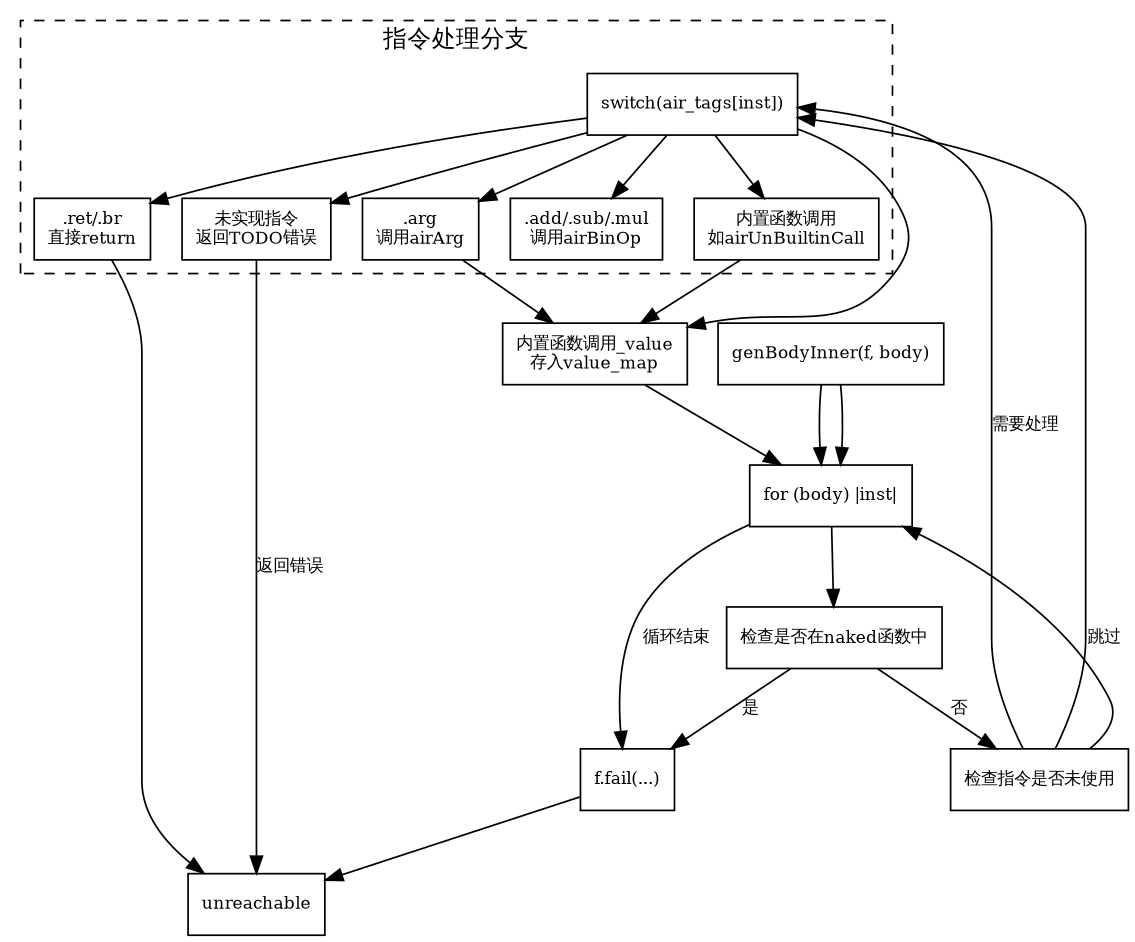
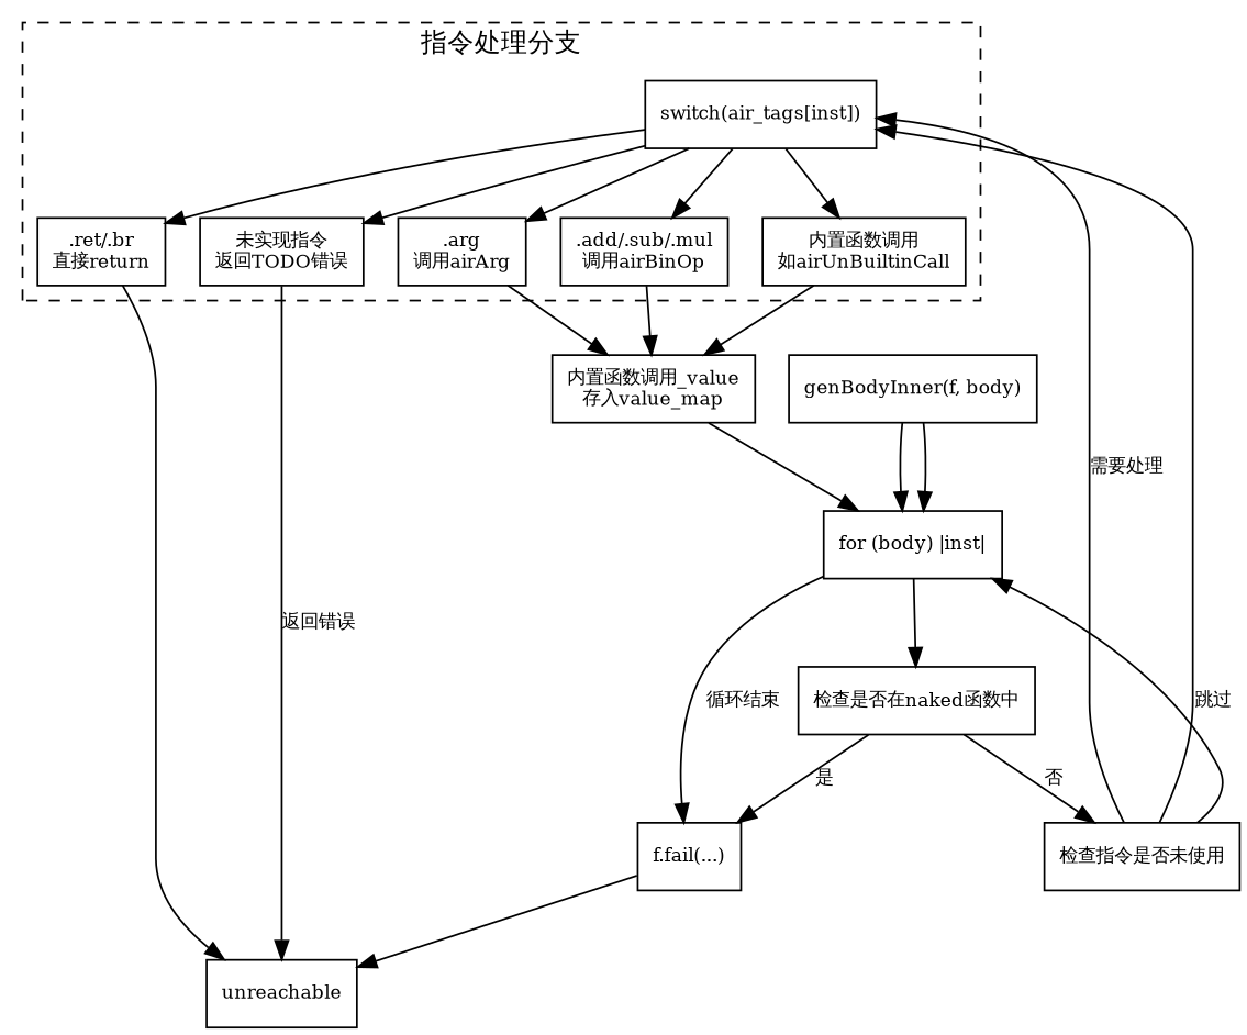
  digraph {
    fontname="DejaVu Serif"
    node [fontname="DejaVu Serif" fontsize=10 shape=rectangle]
    edge [fontname="DejaVu Serif" fontsize=10]
    n1 [label="switch(air_tags[inst])"]
    n2 [label=".arg\n调用airArg"]
    n3 [label=".add/.sub/.mul\n调用airBinOp"]
    n4 [label="内置函数调用\n如airUnBuiltinCall"]
    n5 [label=".ret/.br\n直接return"]
    n6 [label="未实现指令\n返回TODO错误"]
    n7 [label="内置函数调用_value\n存入value_map"]
    n8 [label=unreachable]
    n9 [label="genBodyInner(f, body)"]
    n10 [label="for (body) |inst|"]
    n11 [label="检查是否在naked函数中"]
    n12 [label="f.fail(...)"]
    n13 [label="检查指令是否未使用"]
    subgraph cluster_1 {
      label="指令处理分支"
      style=dashed
      n1
      n2
      n3
      n4
      n5
      n6
    }
    n1 -> n2
    n1 -> n3
    n1 -> n4
    n1 -> n5
    n1 -> n6
    n2 -> n7
-   n1 -> n7
+   n3 -> n7
    n4 -> n7
    n5 -> n8
    n6 -> n8 [label="返回错误"]
    n7 -> n10
    n9 -> n10
    n9 -> n10
    n10 -> n11
    n10 -> n12 [label="循环结束"]
    n11 -> n12 [label="是"]
    n11 -> n13 [label="否"]
    n12 -> n8
    n13 -> n1 [label="需要处理"]
    n13 -> n1
    n13 -> n10 [label="跳过"]
  }
